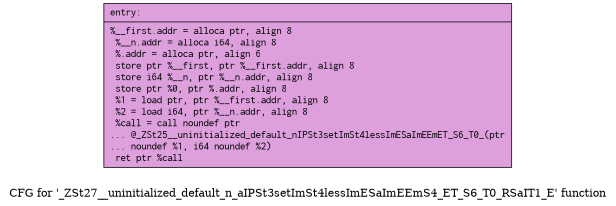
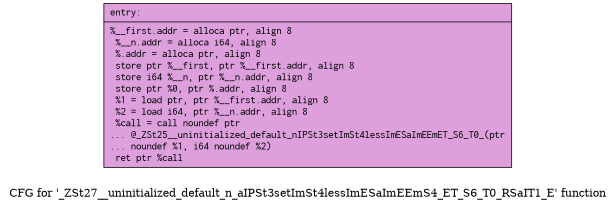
  digraph {
    label="CFG for '_ZSt27__uninitialized_default_n_aIPSt3setImSt4lessImESaImEEmS4_ET_S6_T0_RSaIT1_E' function"
-   n1 [color=black fillcolor=plum fontname=Courier label="{entry:\l|  %__first.addr = alloca ptr, align 8\l  %__n.addr = alloca i64, align 8\l  %.addr = alloca ptr, align 6\l  store ptr %__first, ptr %__first.addr, align 8\l  store i64 %__n, ptr %__n.addr, align 8\l  store ptr %0, ptr %.addr, align 8\l  %1 = load ptr, ptr %__first.addr, align 8\l  %2 = load i64, ptr %__n.addr, align 8\l  %call = call noundef ptr\l... @_ZSt25__uninitialized_default_nIPSt3setImSt4lessImESaImEEmET_S6_T0_(ptr\l... noundef %1, i64 noundef %2)\l  ret ptr %call\l}" shape=record style=filled]
+   n1 [color=black fillcolor=plum fontname=Courier label="{entry:\l|  %__first.addr = alloca ptr, align 8\l  %__n.addr = alloca i64, align 8\l  %.addr = alloca ptr, align 8\l  store ptr %__first, ptr %__first.addr, align 8\l  store i64 %__n, ptr %__n.addr, align 8\l  store ptr %0, ptr %.addr, align 8\l  %1 = load ptr, ptr %__first.addr, align 8\l  %2 = load i64, ptr %__n.addr, align 8\l  %call = call noundef ptr\l... @_ZSt25__uninitialized_default_nIPSt3setImSt4lessImESaImEEmET_S6_T0_(ptr\l... noundef %1, i64 noundef %2)\l  ret ptr %call\l}" shape=record style=filled]
  }
